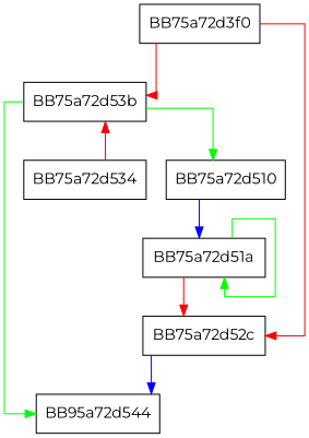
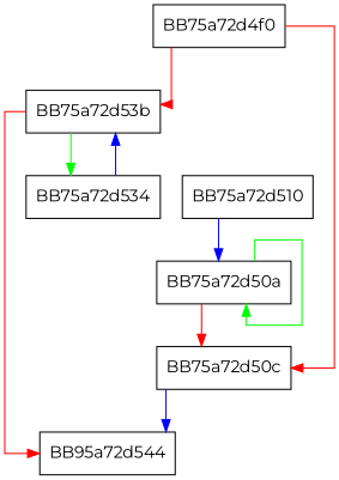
  digraph {
    fontname=Montserrat
    splines=ortho
    node [fontname=Montserrat shape=box]
    edge [color=red fontname=Montserrat]
-   BB75a72d4f0 [label=BB75a72d3f0]
+   BB75a72d4f0
    BB75a72d53b
-   BB75a72d52c
+   BB75a72d52c [label=BB75a72d50c]
    n4 [label=BB95a72d544]
    BB75a72d534
    BB75a72d510
-   BB75a72d51a
+   BB75a72d51a [label=BB75a72d50a]
    BB75a72d4f0 -> BB75a72d53b
    BB75a72d4f0 -> BB75a72d52c
-   BB75a72d53b -> n4 [color=green]
-   BB75a72d53b -> BB75a72d510 [color=green]
+   BB75a72d53b -> n4
+   BB75a72d53b -> BB75a72d534 [color=green]
    BB75a72d52c -> n4 [color=blue]
-   BB75a72d534 -> BB75a72d53b
+   BB75a72d534 -> BB75a72d53b [color=blue]
    BB75a72d510 -> BB75a72d51a [color=blue]
    BB75a72d51a -> BB75a72d52c
    BB75a72d51a -> BB75a72d51a [color=green]
  }
